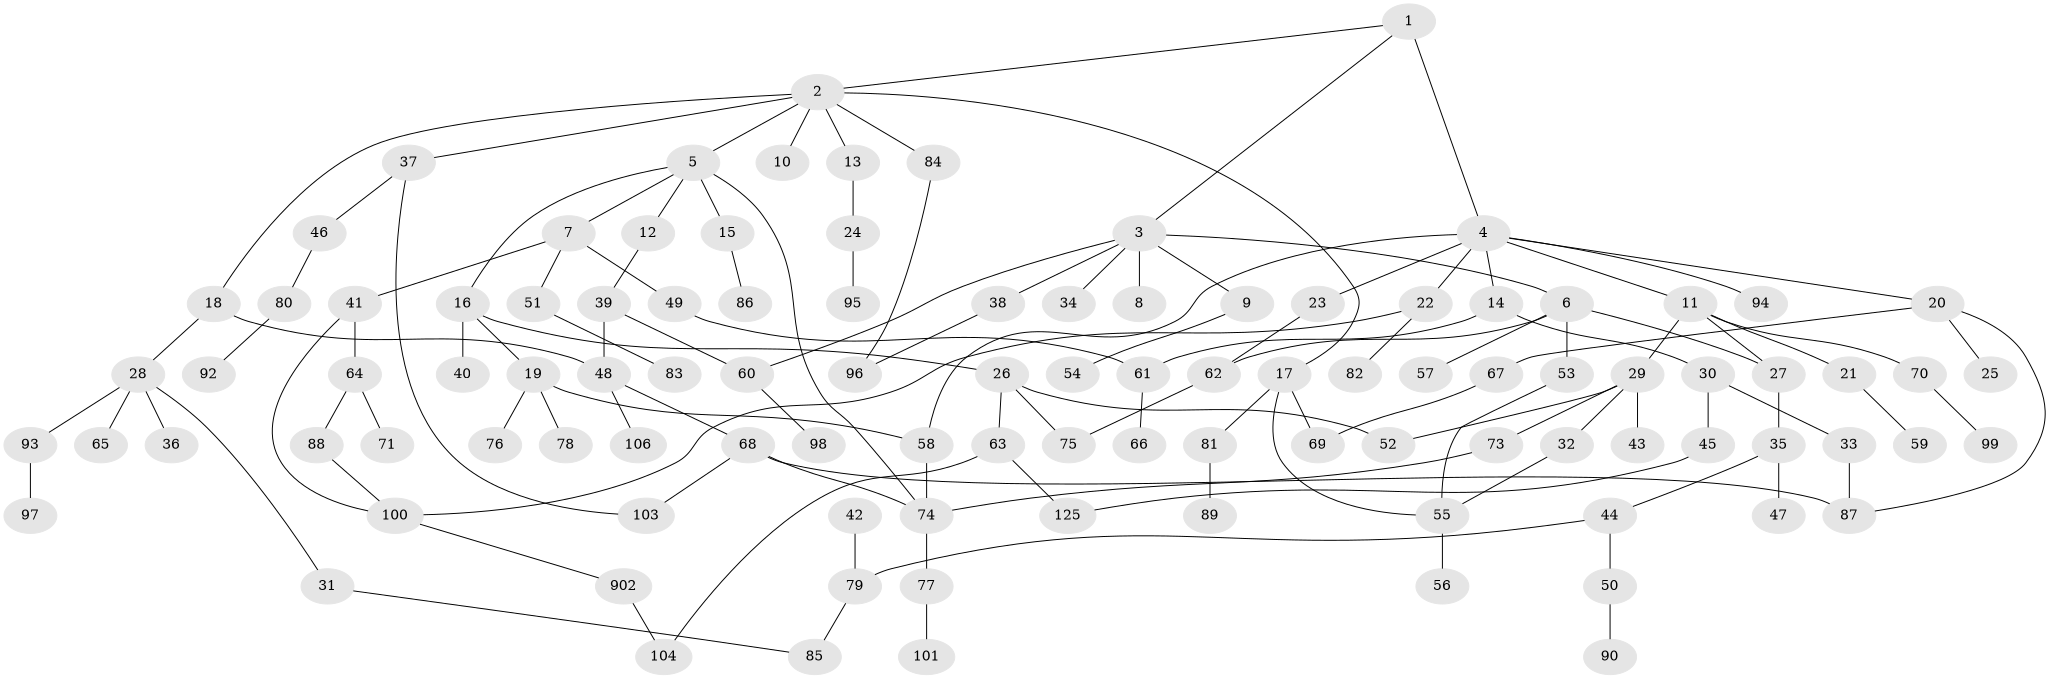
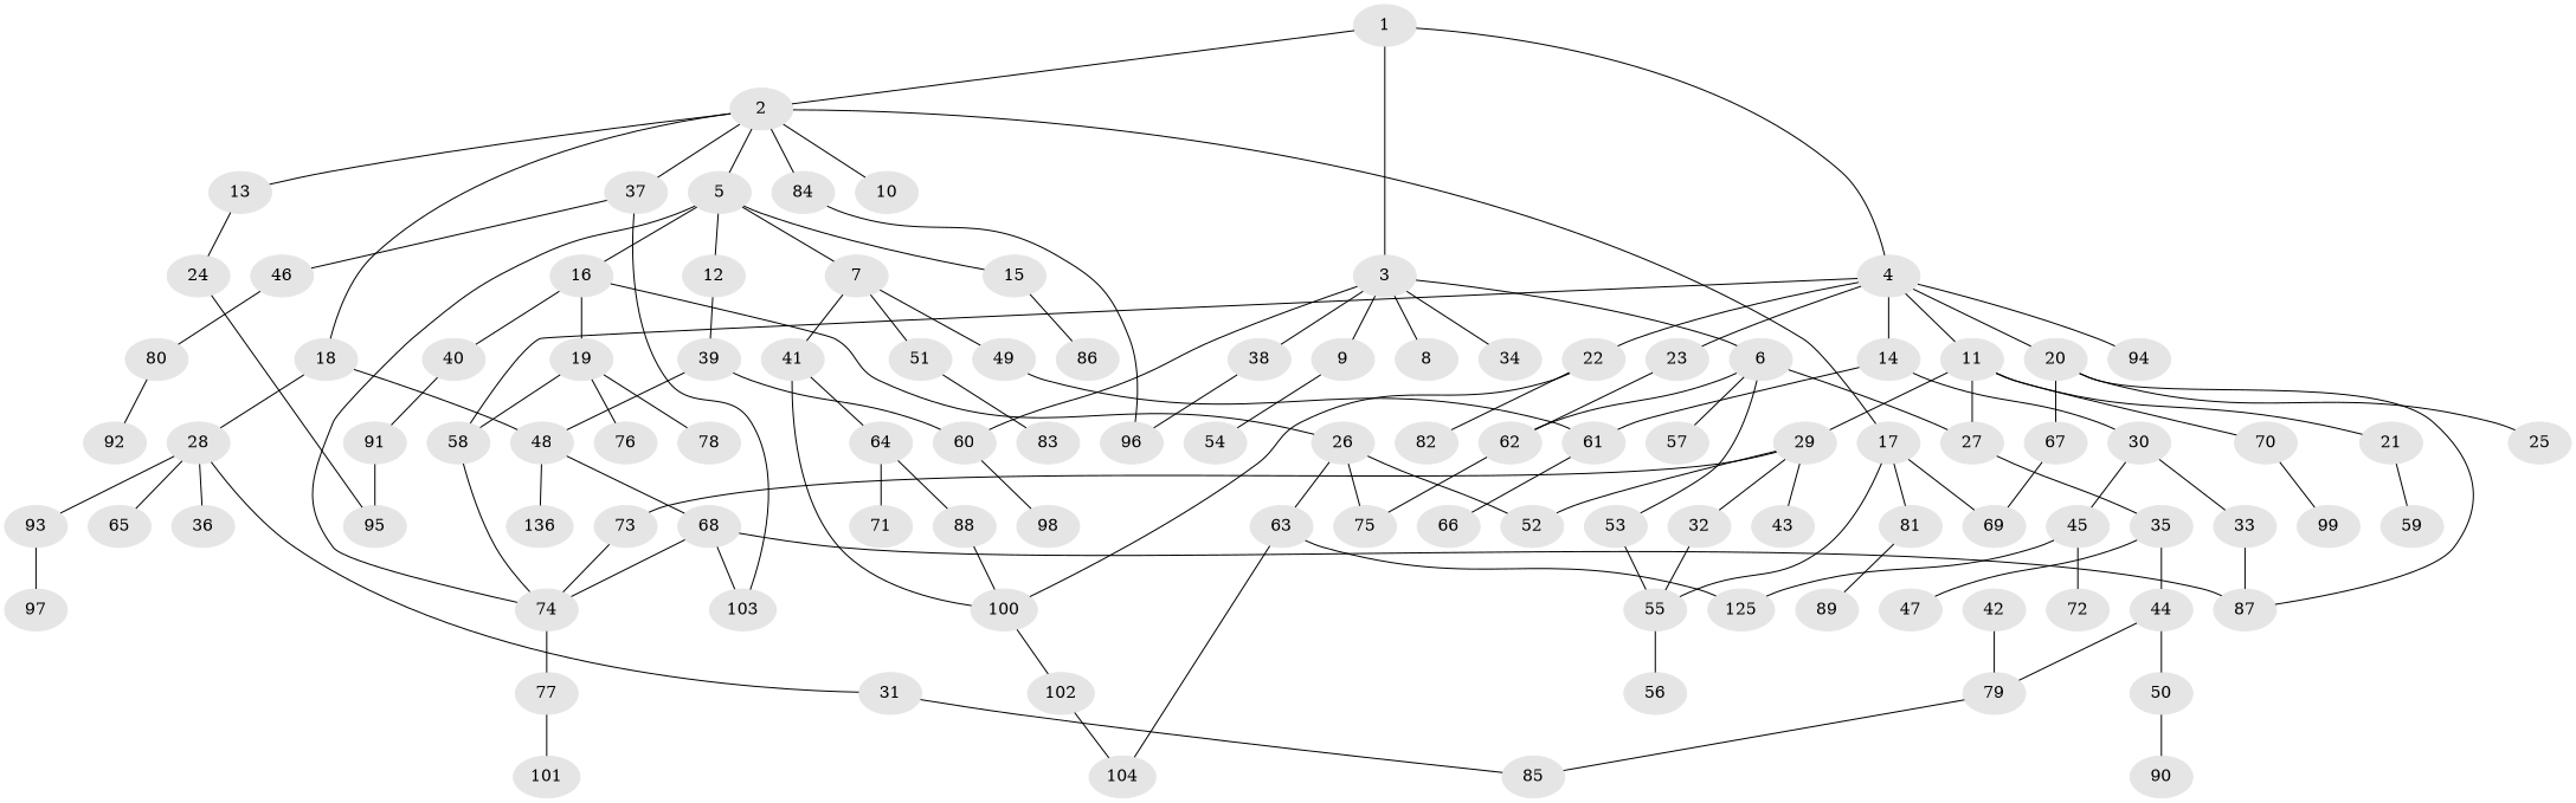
  graph {
    node [color=gray90 style=filled]
    1
    2
    3
    4
    5
    10
    13
    17
    18
    37
    84
    6
    8
    9
    34
    38
    60
    11
    14
    20
    22
    23
    58
    94
    7
    12
    15
    16
    74
    24
    55
    69
    81
    28
    48
    46
    103
    96
    27
    53
    57
    62
    54
    98
    21
    29
    70
    30
    61
    25
    67
    87
    82
    100
    41
    49
    51
    39
    86
    19
    26
    40
    77
    35
    75
    64
    83
    42
    79
    59
    52
    32
    43
    73
    99
    95
    33
    45
    66
    76
    78
    63
+   91
    56
    89
    31
    36
    65
    93
    68
-   106
-   102 [label=902]
+   106 [label=136]
+   102
    n93 [label=125]
    104
    44
    47
    85
    97
+   72
    50
    80
    71
    88
    90
    92
    101
    1 -- 2
    1 -- 3
    1 -- 4
    2 -- 5
    2 -- 10
    2 -- 13
    2 -- 17
    2 -- 18
    2 -- 37
    2 -- 84
    3 -- 6
    3 -- 8
    3 -- 9
    3 -- 34
    3 -- 38
    3 -- 60
    4 -- 11
    4 -- 14
    4 -- 20
    4 -- 22
    4 -- 23
    4 -- 58
    4 -- 94
    5 -- 7
    5 -- 12
    5 -- 15
    5 -- 16
    5 -- 74
    13 -- 24
    17 -- 55
    17 -- 69
    17 -- 81
    18 -- 28
    18 -- 48
    37 -- 46
    37 -- 103
    84 -- 96
    6 -- 27
    6 -- 53
    6 -- 57
    6 -- 62
    9 -- 54
    38 -- 96
    60 -- 98
    11 -- 27
    11 -- 21
    11 -- 29
    11 -- 70
    14 -- 30
    14 -- 61
    20 -- 25
    20 -- 67
    20 -- 87
    22 -- 82
    22 -- 100
    23 -- 62
    58 -- 74
    7 -- 41
    7 -- 49
    7 -- 51
    12 -- 39
    15 -- 86
    16 -- 19
    16 -- 26
    16 -- 40
    74 -- 77
    24 -- 95
    55 -- 56
    81 -- 89
    28 -- 31
    28 -- 36
    28 -- 65
    28 -- 93
    48 -- 68
    48 -- 106
    46 -- 80
    27 -- 35
    53 -- 55
    62 -- 75
    21 -- 59
    29 -- 52
    29 -- 32
    29 -- 43
    29 -- 73
    70 -- 99
    30 -- 33
    30 -- 45
    61 -- 66
    67 -- 69
    100 -- 102
    41 -- 100
    41 -- 64
    49 -- 61
    51 -- 83
    39 -- 60
    39 -- 48
    19 -- 58
    19 -- 76
    19 -- 78
    26 -- 75
    26 -- 52
    26 -- 63
+   40 -- 91
    77 -- 101
    35 -- 44
    35 -- 47
    64 -- 71
    64 -- 88
    42 -- 79
    79 -- 85
    32 -- 55
    73 -- 74
    33 -- 87
    45 -- n93
+   45 -- 72
    63 -- n93
    63 -- 104
+   91 -- 95
    31 -- 85
    93 -- 97
    68 -- 74
    68 -- 103
    68 -- 87
    102 -- 104
    44 -- 79
    44 -- 50
    50 -- 90
    80 -- 92
    88 -- 100
  }
